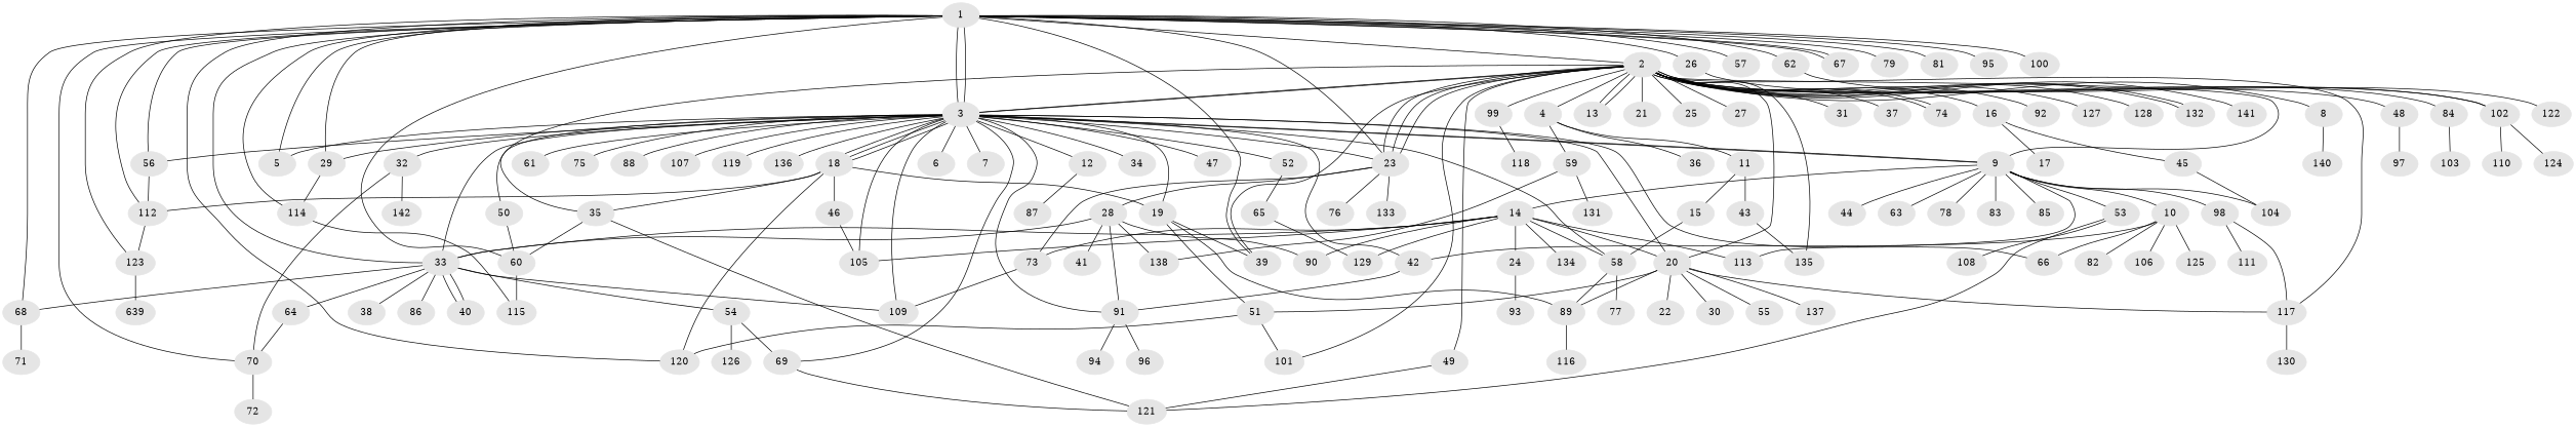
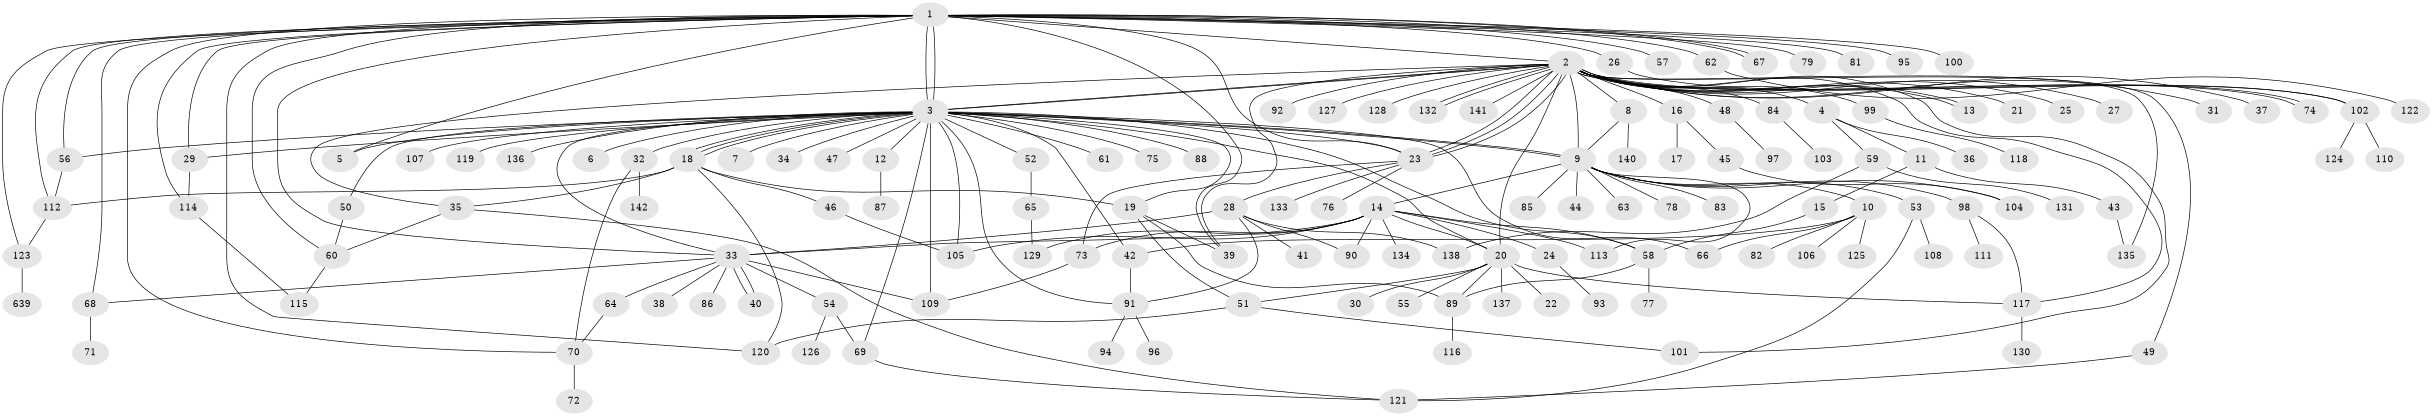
  graph {
    node [color=gray90 style=filled]
    1
    2
    3
    5
    23
    26
    29
    33
    39
    56
    57
    60
    62
    67
    68
    70
    79
    81
    95
    100
    112
    114
    120
    123
    4
    8
    9
    13
    16
    20
    21
    25
    27
    31
    35
    37
    48
    49
    74
    84
    92
    99
    101
    102
    117
    127
    128
    132
    135
    141
    6
    7
    12
    18
    19
    32
    34
    42
    47
    50
    52
    58
    61
    66
    69
    75
    88
    91
    105
    107
    109
    119
    136
    73
    28
    76
    133
    38
    40
    54
    64
    86
    115
    122
    71
    72
    n87 [label=639]
    11
    36
    59
    140
    10
    14
    44
    53
    63
    78
    83
    85
    98
    104
    113
    17
    45
    51
    89
    22
    30
    55
    137
    121
    97
    103
    118
    110
    124
    130
    87
    46
    142
    65
    77
    94
    96
    15
    43
    138
    131
    82
    106
    125
    24
    90
    129
    134
    108
    111
    93
    116
    41
    126
    1 -- 2
    1 -- 3
    1 -- 3
    1 -- 5
    1 -- 23
    1 -- 26
    1 -- 29
    1 -- 33
    1 -- 39
    1 -- 56
    1 -- 57
    1 -- 60
    1 -- 62
    1 -- 67
    1 -- 67
    1 -- 68
    1 -- 70
    1 -- 79
    1 -- 81
    1 -- 95
    1 -- 100
    1 -- 112
    1 -- 114
    1 -- 120
    1 -- 123
    2 -- 3
    2 -- 3
    2 -- 23
    2 -- 23
    2 -- 23
    2 -- 39
    2 -- 4
    2 -- 8
    2 -- 9
    2 -- 13
    2 -- 13
    2 -- 16
    2 -- 20
    2 -- 21
    2 -- 25
    2 -- 27
    2 -- 31
    2 -- 35
    2 -- 37
    2 -- 48
    2 -- 49
    2 -- 74
    2 -- 74
    2 -- 84
    2 -- 92
    2 -- 99
    2 -- 101
    2 -- 102
    2 -- 117
    2 -- 127
    2 -- 128
    2 -- 132
    2 -- 132
    2 -- 135
    2 -- 141
    3 -- 5
    3 -- 23
    3 -- 29
    3 -- 33
    3 -- 56
    3 -- 9
    3 -- 9
    3 -- 20
    3 -- 6
    3 -- 7
    3 -- 12
    3 -- 18
    3 -- 18
    3 -- 18
    3 -- 19
    3 -- 32
    3 -- 34
    3 -- 42
    3 -- 47
    3 -- 50
    3 -- 52
    3 -- 58
    3 -- 61
    3 -- 66
    3 -- 69
    3 -- 75
    3 -- 88
    3 -- 91
    3 -- 105
    3 -- 107
    3 -- 109
    3 -- 119
    3 -- 136
    23 -- 73
    23 -- 28
    23 -- 76
    23 -- 133
    26 -- 102
    29 -- 114
    33 -- 68
    33 -- 109
    33 -- 38
    33 -- 40
    33 -- 40
    33 -- 54
    33 -- 64
    33 -- 86
    56 -- 112
    60 -- 115
    62 -- 122
    68 -- 71
    70 -- 72
    112 -- 123
    114 -- 115
    123 -- n87
    4 -- 11
    4 -- 36
    4 -- 59
+   8 -- 9
    8 -- 140
    9 -- 10
    9 -- 14
    9 -- 44
    9 -- 53
    9 -- 63
    9 -- 78
    9 -- 83
    9 -- 85
    9 -- 98
    9 -- 104
    9 -- 113
    16 -- 17
    16 -- 45
    20 -- 117
    20 -- 51
    20 -- 89
    20 -- 22
    20 -- 30
    20 -- 55
    20 -- 137
    35 -- 60
    35 -- 121
    48 -- 97
    49 -- 121
    84 -- 103
    99 -- 118
    102 -- 110
    102 -- 124
    117 -- 130
    12 -- 87
    18 -- 112
    18 -- 120
    18 -- 35
    18 -- 19
    18 -- 46
    19 -- 39
    19 -- 51
    19 -- 89
    32 -- 70
    32 -- 142
    42 -- 91
    50 -- 60
    52 -- 65
    58 -- 89
    58 -- 77
    69 -- 121
    91 -- 94
    91 -- 96
    73 -- 109
    28 -- 33
    28 -- 91
    28 -- 138
    28 -- 90
    28 -- 41
    54 -- 69
    54 -- 126
    64 -- 70
    11 -- 15
    11 -- 43
    59 -- 138
    59 -- 131
    10 -- 42
    10 -- 66
    10 -- 82
    10 -- 106
    10 -- 125
    14 -- 33
    14 -- 20
    14 -- 58
    14 -- 105
    14 -- 73
    14 -- 113
    14 -- 24
    14 -- 90
    14 -- 129
    14 -- 134
    53 -- 121
    53 -- 108
    98 -- 117
    98 -- 111
    45 -- 104
    51 -- 120
    51 -- 101
    89 -- 116
    46 -- 105
    65 -- 129
    15 -- 58
    43 -- 135
    24 -- 93
  }
